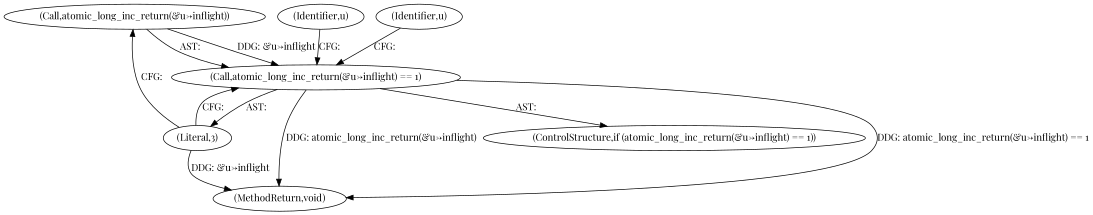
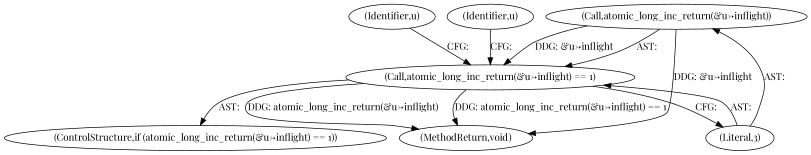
  digraph {
    fontname="Playfair Display"
    node [fontname="Playfair Display"]
    edge [fontname="Playfair Display"]
    n1 [label="(Call,atomic_long_inc_return(&u->inflight))"]
    n2 [label="(Call,atomic_long_inc_return(&u->inflight) == 1)"]
    n3 [label="(MethodReturn,void)"]
    n4 [label="(Literal,3)"]
    n5 [label="(ControlStructure,if (atomic_long_inc_return(&u->inflight) == 1))"]
    n6 [label="(Identifier,u)"]
    n7 [label="(Identifier,u)"]
    n1 -> n2 [label="AST: "]
    n1 -> n2 [label="DDG: &u->inflight"]
-   n4 -> n3 [label="DDG: &u->inflight"]
+   n1 -> n3 [label="DDG: &u->inflight"]
    n2 -> n3 [label="DDG: atomic_long_inc_return(&u->inflight)"]
    n2 -> n3 [label="DDG: atomic_long_inc_return(&u->inflight) == 1"]
-   n2 -> n4 [label="AST: "]
+   n2 -> n4 [label="CFG: "]
    n2 -> n5 [label="AST: "]
-   n4 -> n1 [label="CFG: "]
-   n4 -> n2 [label="CFG: "]
+   n4 -> n1 [label="AST: "]
+   n4 -> n2 [label="AST: "]
    n6 -> n2 [label="CFG: "]
    n7 -> n2 [label="CFG: "]
  }
